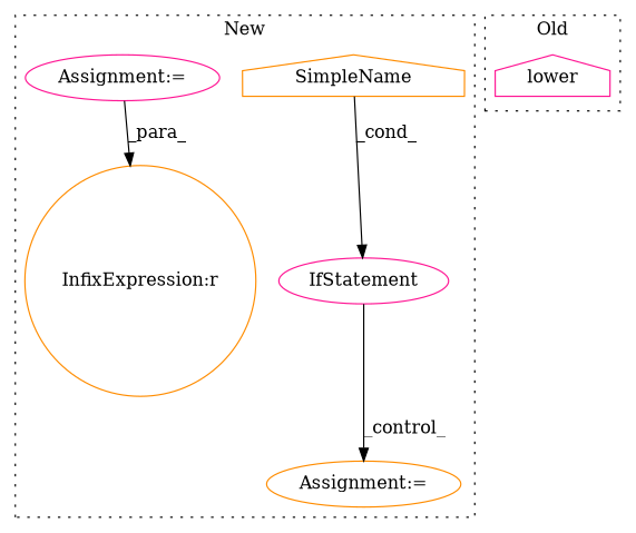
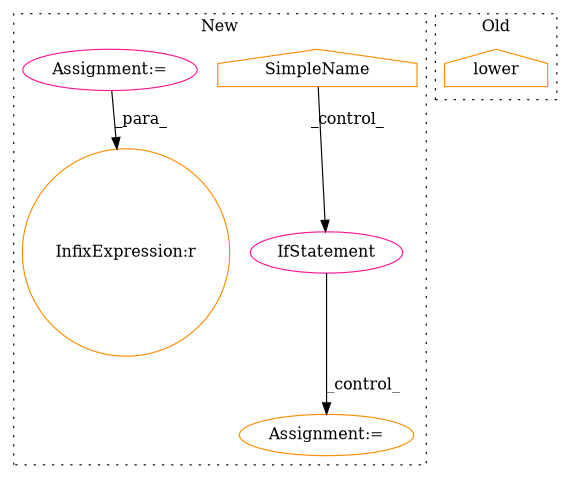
  digraph {
    node [a=7 color=darkorange l=7 shape=ellipse]
    n1 [a=25 color=deeppink l="4,2" label=IfStatement s="1676,1695"]
    n2 [l=1 label="Assignment:=" s=1712]
    n3 [a=42 label=SimpleName shape=house l=""]
    n4 [a=27 l=4 label="InfixExpression:r" s=1687 shape=circle]
    n5 [color=deeppink label="Assignment:=" s=1631]
-   n6 [a=32 color=deeppink label=lower s=2023 shape=house]
+   n6 [a=32 label=lower s=2023 shape=house]
    subgraph cluster_1 {
      label=New
      style=dotted
      n1
      n2
      n3
      n4
      n5
    }
    subgraph cluster_2 {
      label=Old
      style=dotted
      n6
    }
    n1 -> n2 [label=_control_]
-   n3 -> n1 [label=_cond_]
+   n3 -> n1 [label=_control_]
    n5 -> n4 [label=_para_]
  }
